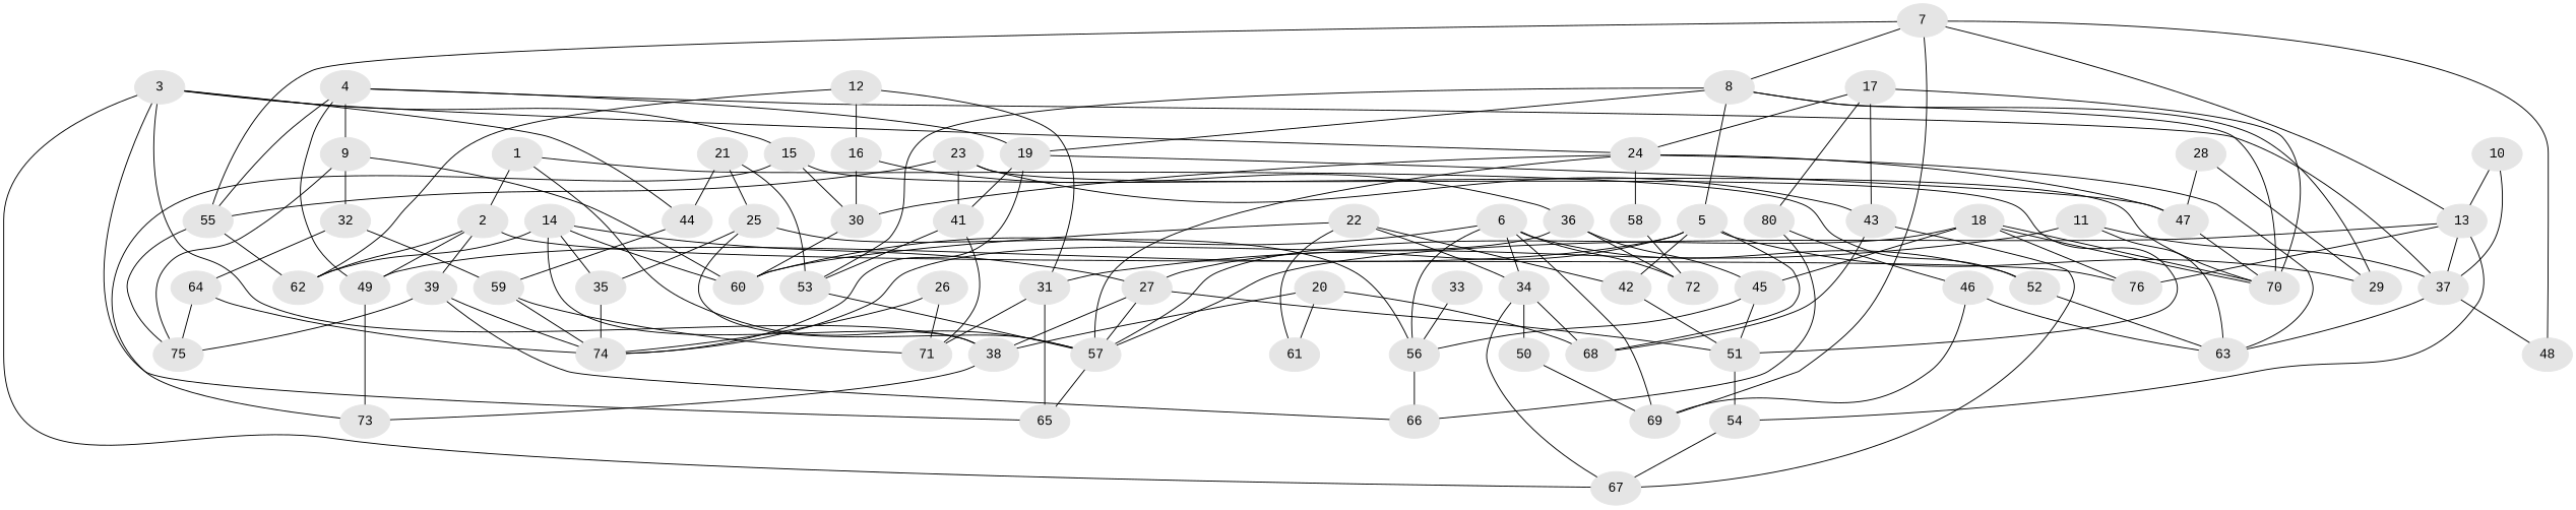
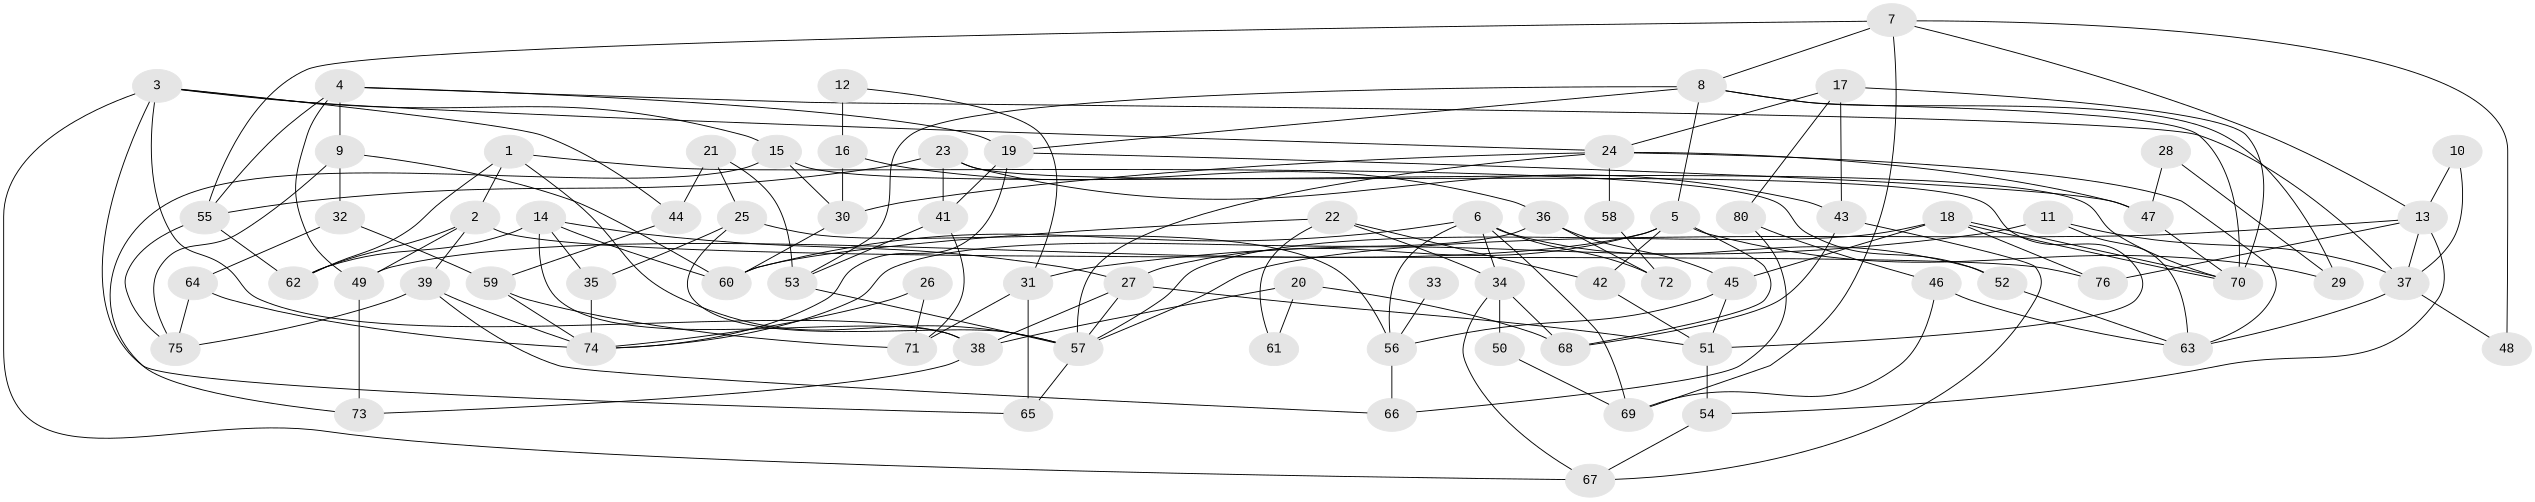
  graph {
    fontname="Liberation Mono"
    node [color=gray90 fontname="Liberation Mono" style=filled]
    edge [fontname="Liberation Mono"]
    1
    2
    52
    57
    39
    49
    62
    76
    63
    65
    75
    74
    66
    73
    3
    15
    24
    38
    44
    67
    70
    30
    47
    58
    59
    4
    9
    19
    37
    55
    60
    32
    41
    48
    5
    27
    29
    42
    68
    51
    6
    34
    56
    69
    72
    50
    7
    8
    13
    53
    54
    33
    64
    10
    11
    31
    71
    12
    16
    36
    14
    35
    45
    17
    n65 [label=80]
    43
    46
    18
    20
    61
    21
    25
    22
    23
    26
    28
    1 -- 2
    1 -- 52
    1 -- 57
    2 -- 39
    2 -- 49
    2 -- 62
    2 -- 76
    52 -- 63
    57 -- 65
    39 -- 75
    39 -- 74
    39 -- 66
    49 -- 73
    3 -- 65
    3 -- 15
    3 -- 24
    3 -- 38
    3 -- 44
    3 -- 67
    15 -- 73
    15 -- 70
    15 -- 30
    24 -- 57
    24 -- 63
    24 -- 30
    24 -- 47
    24 -- 58
    38 -- 73
    44 -- 59
    30 -- 60
    47 -- 70
    58 -- 72
    59 -- 74
    59 -- 71
    4 -- 49
    4 -- 9
    4 -- 19
    4 -- 37
    4 -- 55
    9 -- 75
    9 -- 60
    9 -- 32
    19 -- 74
    19 -- 47
    19 -- 41
    37 -- 63
    37 -- 48
    55 -- 62
    55 -- 75
    32 -- 59
    32 -- 64
    41 -- 53
    41 -- 71
    5 -- 49
    5 -- 27
    5 -- 29
    5 -- 42
    5 -- 68
    27 -- 57
    27 -- 38
    27 -- 51
    42 -- 51
    51 -- 54
    6 -- 52
    6 -- 60
    6 -- 34
    6 -- 56
    6 -- 69
    6 -- 72
    34 -- 67
    34 -- 68
    34 -- 50
    56 -- 66
    50 -- 69
    7 -- 55
    7 -- 48
    7 -- 69
    7 -- 8
    7 -- 13
    8 -- 70
    8 -- 19
    8 -- 5
    8 -- 29
    8 -- 53
    13 -- 57
    13 -- 76
    13 -- 37
    13 -- 54
    53 -- 57
    54 -- 67
    33 -- 56
    64 -- 75
    64 -- 74
    10 -- 37
    10 -- 13
    11 -- 63
    11 -- 37
    11 -- 31
    31 -- 65
    31 -- 71
-   12 -- 62
+   1 -- 62
    12 -- 31
    12 -- 16
    16 -- 30
    16 -- 36
    36 -- 74
    36 -- 72
    36 -- 45
    14 -- 62
    14 -- 38
    14 -- 60
    14 -- 27
    14 -- 35
    35 -- 74
    45 -- 51
    45 -- 56
    17 -- 24
    17 -- 70
    17 -- n65
    17 -- 43
    n65 -- 66
    n65 -- 46
    43 -- 67
    43 -- 68
    46 -- 63
    46 -- 69
    18 -- 57
    18 -- 76
    18 -- 70
    18 -- 70
    18 -- 45
    20 -- 38
    20 -- 68
    20 -- 61
    21 -- 44
    21 -- 53
    21 -- 25
    25 -- 57
    25 -- 56
    25 -- 35
    22 -- 60
    22 -- 42
    22 -- 34
    22 -- 61
    23 -- 55
    23 -- 41
    23 -- 51
    23 -- 43
    26 -- 74
    26 -- 71
    28 -- 47
    28 -- 29
  }
